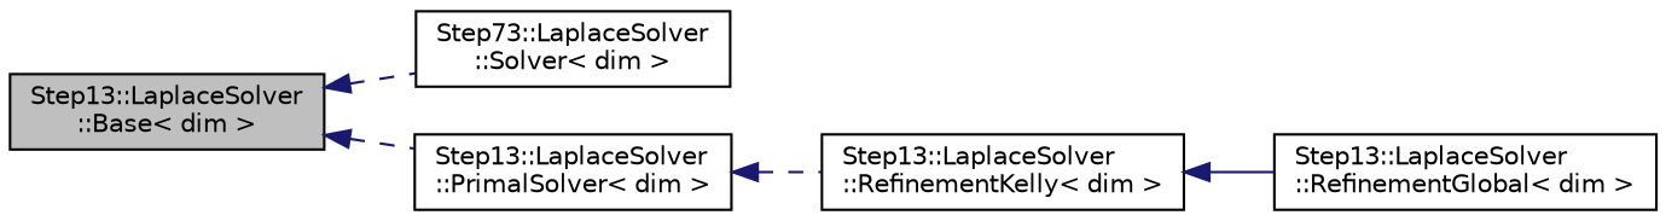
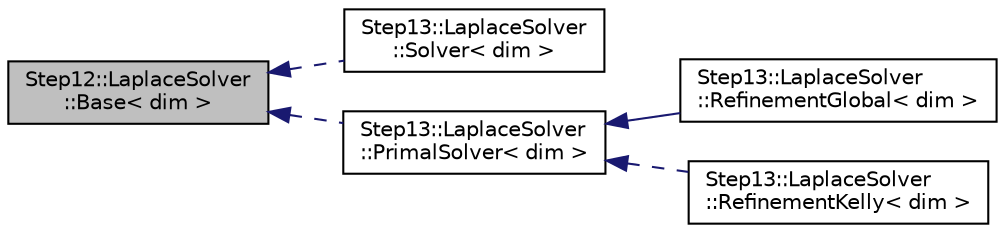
  digraph {
    rankdir=LR
    node [color=black fillcolor=white fontname=Helvetica fontsize=10 shape=record style=filled]
    edge [color=midnightblue dir=back fontname=Helvetica fontsize=10 labelfontname=Helvetica labelfontsize=10 style=dashed]
-   n1 [fillcolor=grey75 fontcolor=black height=0.2 label="Step13::LaplaceSolver\l::Base\< dim \>" width=0.4]
-   n2 [height=0.2 label="Step73::LaplaceSolver\l::Solver\< dim \>" width=0.4]
+   n1 [fillcolor=grey75 fontcolor=black height=0.2 label="Step12::LaplaceSolver\l::Base\< dim \>" width=0.4]
+   n2 [height=0.2 label="Step13::LaplaceSolver\l::Solver\< dim \>" width=0.4]
    n3 [height=0.2 label="Step13::LaplaceSolver\l::PrimalSolver\< dim \>" width=0.4]
    n4 [height=0.2 label="Step13::LaplaceSolver\l::RefinementGlobal\< dim \>" width=0.4]
    n5 [height=0.2 label="Step13::LaplaceSolver\l::RefinementKelly\< dim \>" width=0.4]
    n1 -> n2
    n1 -> n3
-   n5 -> n4 [style=solid]
+   n3 -> n4 [style=solid]
    n3 -> n5
  }
